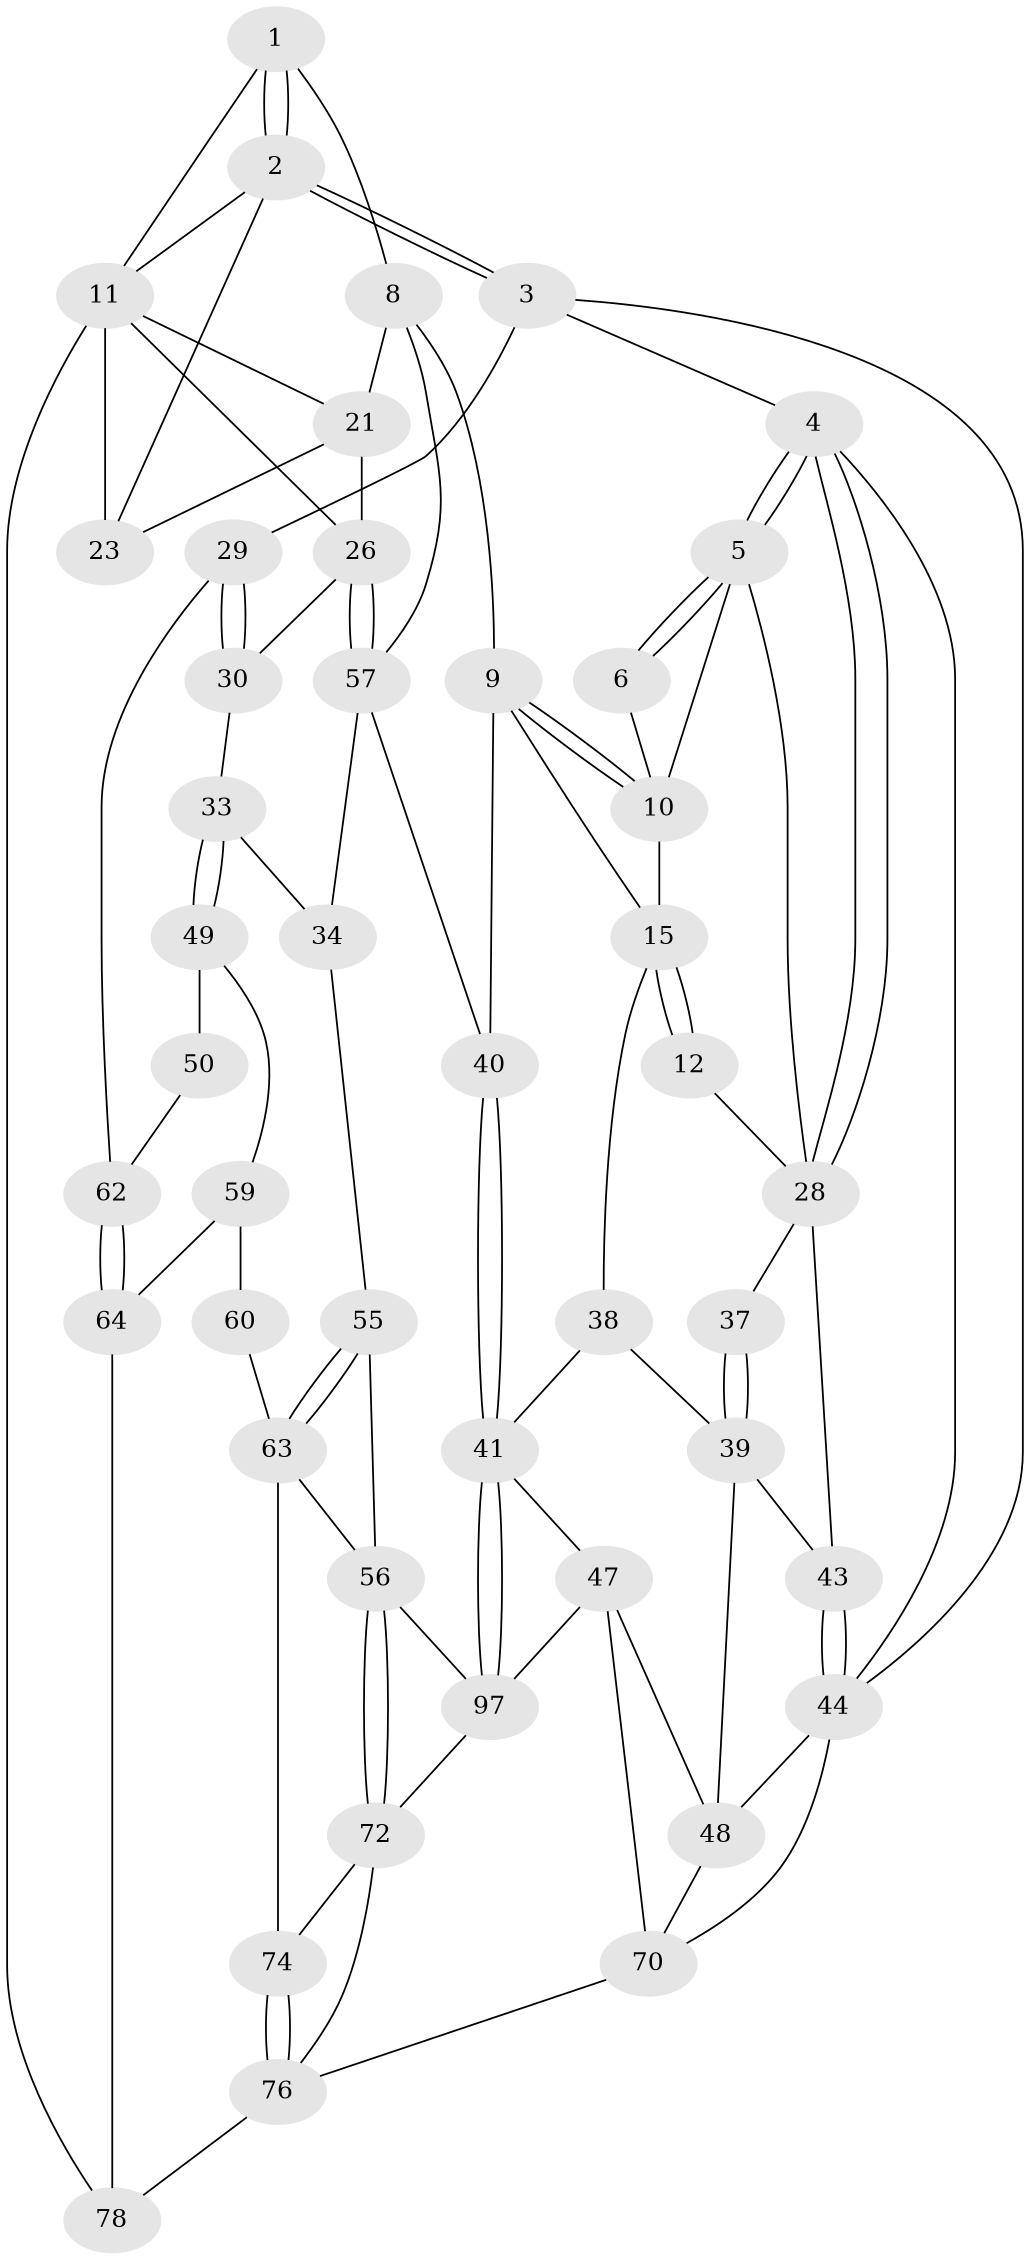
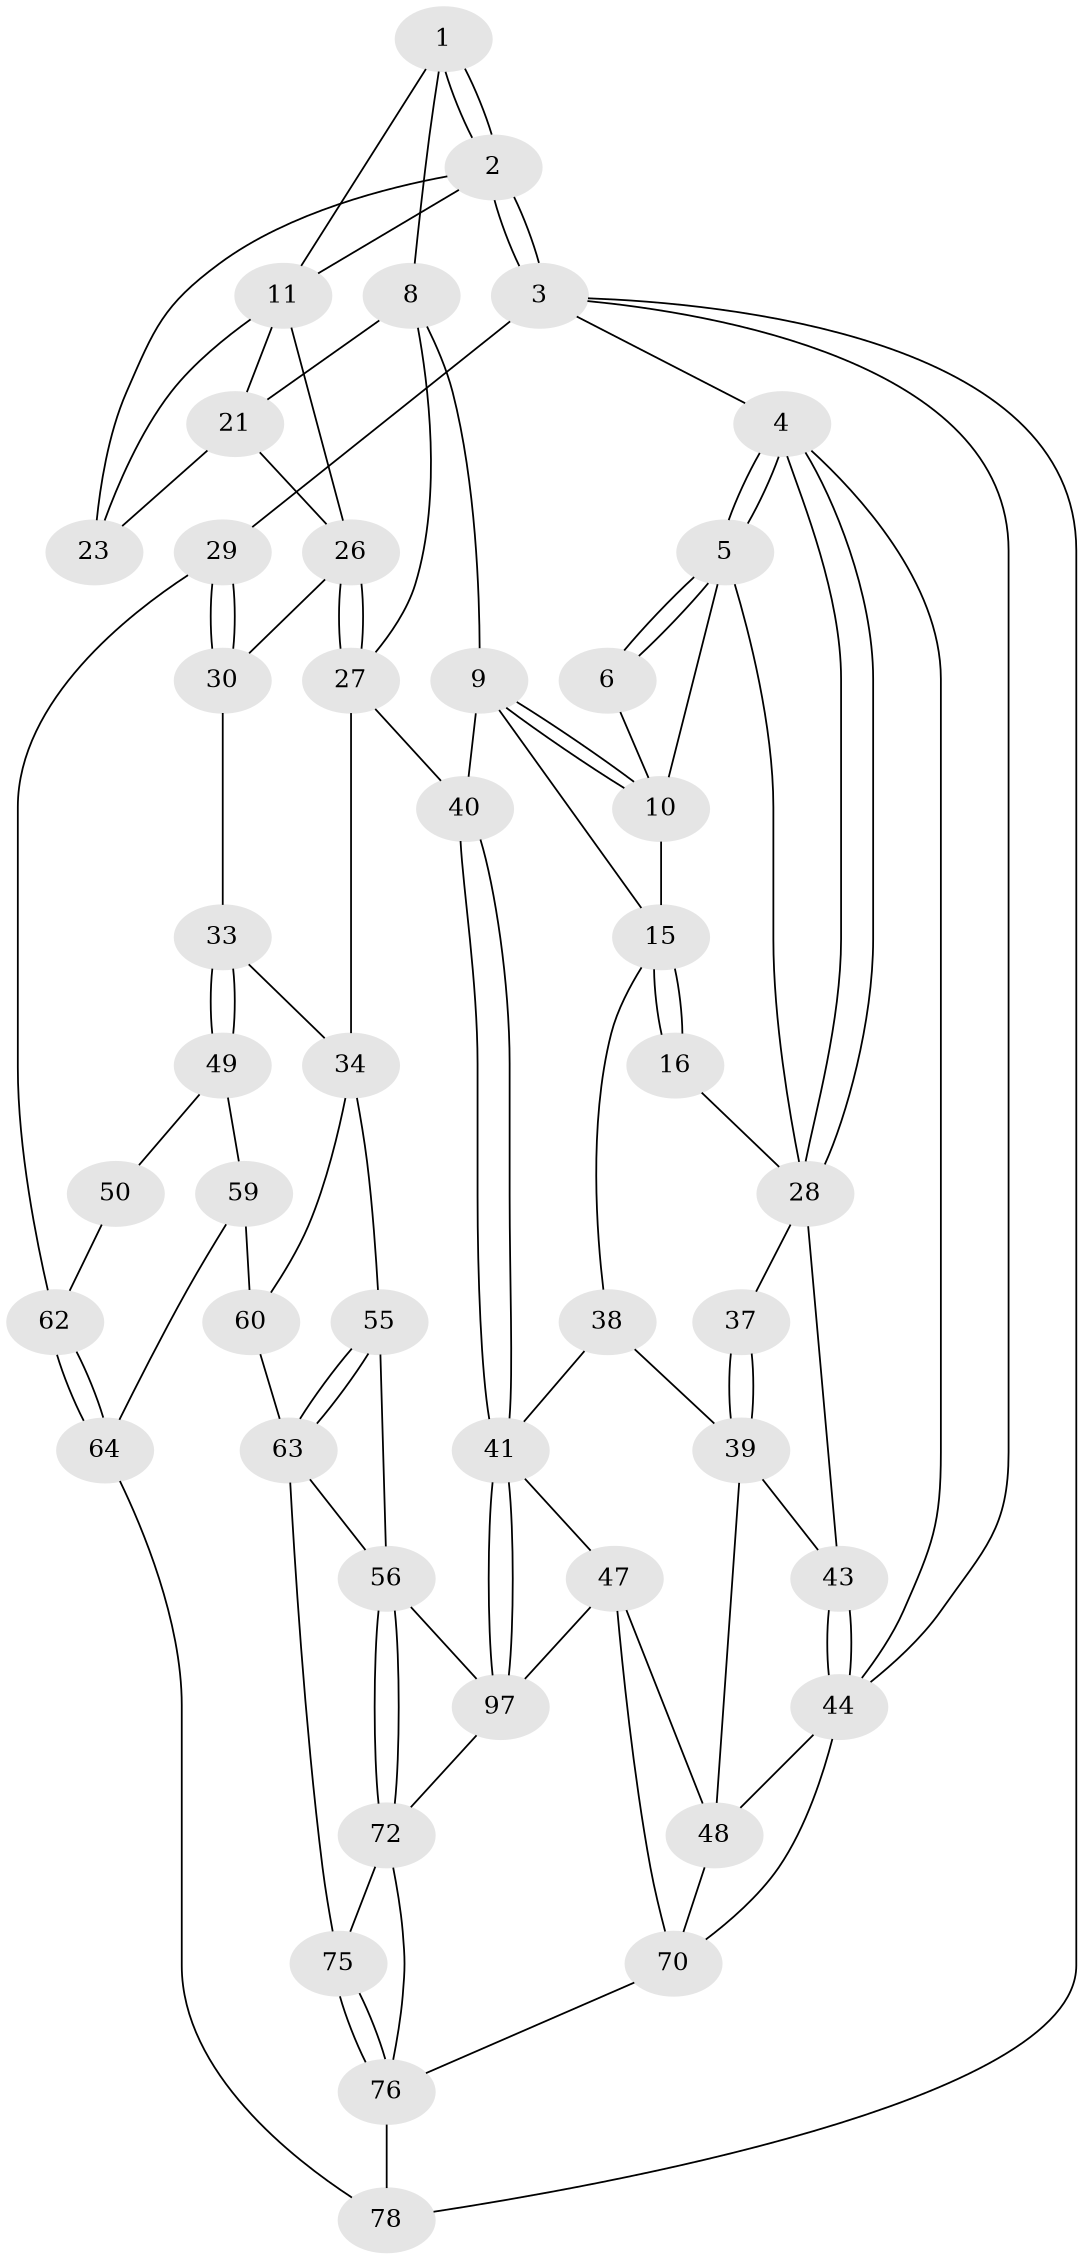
  graph {
    node [color=gray90 style=filled]
    1 [super="+7"]
    2 [super="+12"]
    8 [super="+22"]
    11 [super="+20"]
    3 [super="+61"]
    23 [super="+24"]
    9 [super="+18"]
    21 [super="+25"]
-   27 [super="+35" label=57]
+   27 [super="+35"]
    26 [super="+32"]
    4
    29 [super="+51"]
    44 [super="+45"]
    78
    5 [super="+13"]
    28 [super="+36"]
    30 [super="+31"]
    n18 [label=62]
    48 [super="+66"]
    70 [super="+75"]
    6
    10 [super="+14"]
    37
    43
    15 [super="+19"]
-   16 [super="+17" label=12]
+   16 [super="+17"]
    40
    34 [super="+54"]
    38
    41 [super="+42"]
    39 [super="+46"]
    33
    55
    60 [super="+62"]
    64 [super="+67"]
    49 [super="+58"]
    50 [super="+53"]
    59 [super="+65"]
    56
    63 [super="+68"]
    47 [super="+69"]
    n42 [label=97 super="+71"]
    72 [super="+73"]
    76 [super="+77"]
-   74
+   74 [label=75]
    1 -- 2
    1 -- 2
    1 -- 8
    1 -- 11
    2 -- 11
    2 -- 3
    2 -- 3
    2 -- 23
    8 -- 9
    8 -- 21
    8 -- 27
    11 -- 23
    11 -- 21
    11 -- 26
    3 -- 4
    3 -- 29 [weight=2]
    3 -- 44
-   11 -- 78
+   3 -- 78
    9 -- 10
    9 -- 10
    9 -- 15
    9 -- 40
    21 -- 23
    21 -- 26
    27 -- 40
    27 -- 34
    26 -- 27
    26 -- 27
    26 -- 30
    4 -- 44
    4 -- 5
    4 -- 5
    4 -- 28
    4 -- 28
    29 -- 30
    29 -- 30
    29 -- n18
    44 -- 48
    44 -- 70
    5 -- 28
    5 -- 6
    5 -- 6
    5 -- 10
    28 -- 37
    28 -- 43
    30 -- 33
    n18 -- 64
    n18 -- 64
    48 -- 70
    70 -- 76
    6 -- 10
    10 -- 15
    37 -- 39
    37 -- 39
    43 -- 44
    43 -- 44
    15 -- 16
    15 -- 16
    15 -- 38
    16 -- 28
    40 -- 41
    40 -- 41
    34 -- 55
+   34 -- 60
    38 -- 41
    38 -- 39
    41 -- 47
    41 -- n42
    41 -- n42
    39 -- 48
    39 -- 43
    33 -- 34
    33 -- 49
    33 -- 49
    55 -- 56
    55 -- 63
    55 -- 63
    60 -- 63
    64 -- 78
    49 -- 50 [weight=2]
    49 -- 59
    50 -- n18
    59 -- 60 [weight=2]
    59 -- 64
    56 -- n42
    56 -- 72
    56 -- 72
    63 -- 56
    63 -- 74
    47 -- 48
    47 -- 70
    47 -- n42
    n42 -- 72
    72 -- 76
    72 -- 74
    76 -- 78
    74 -- 76
    74 -- 76
  }
